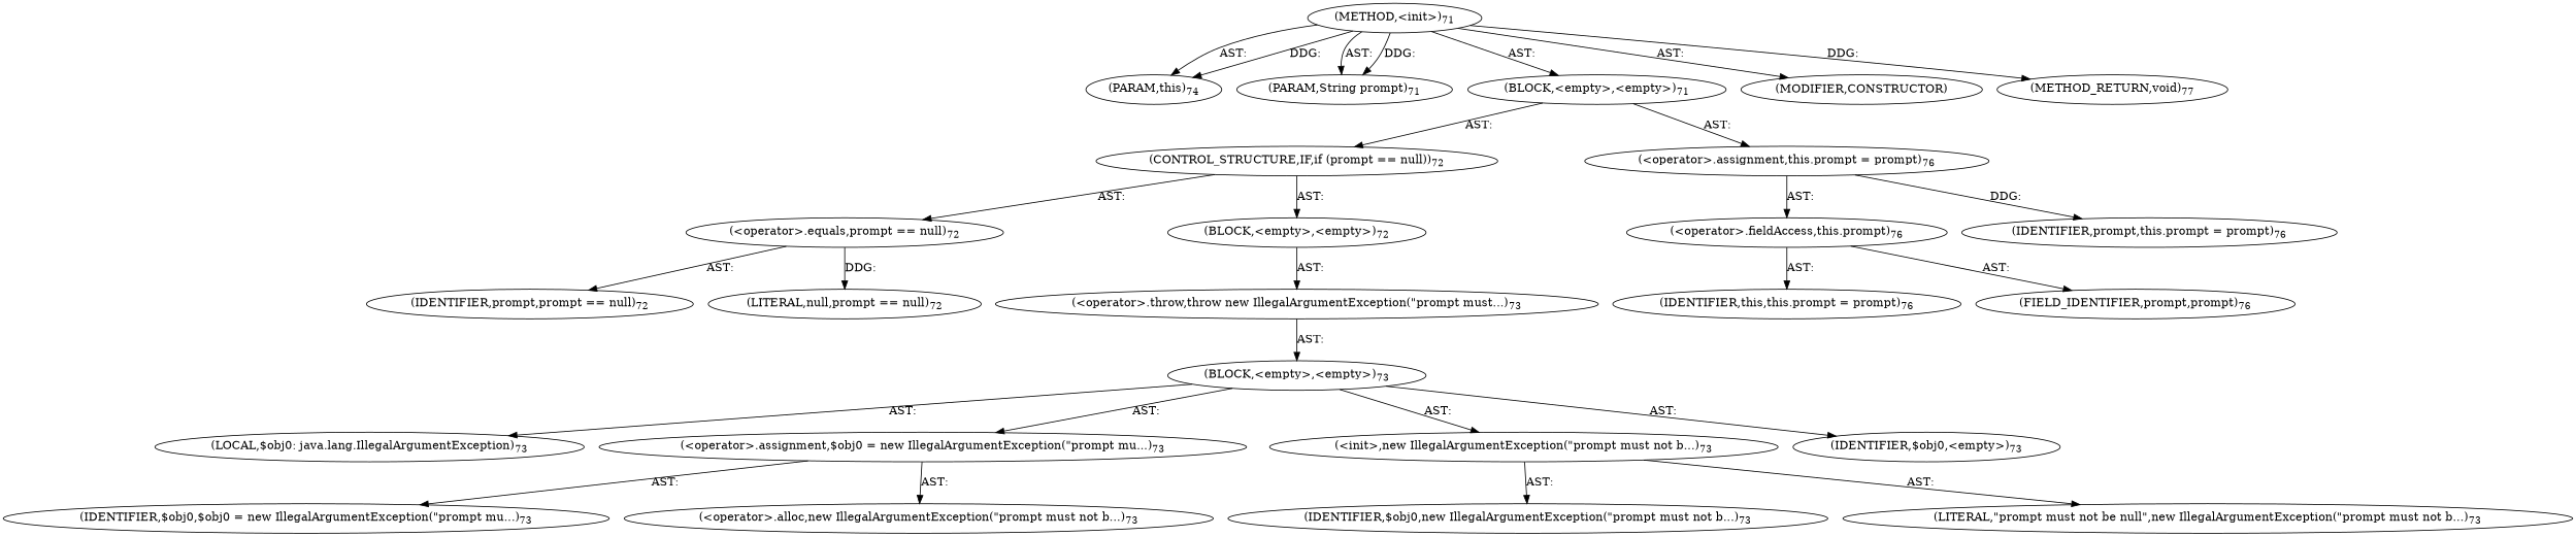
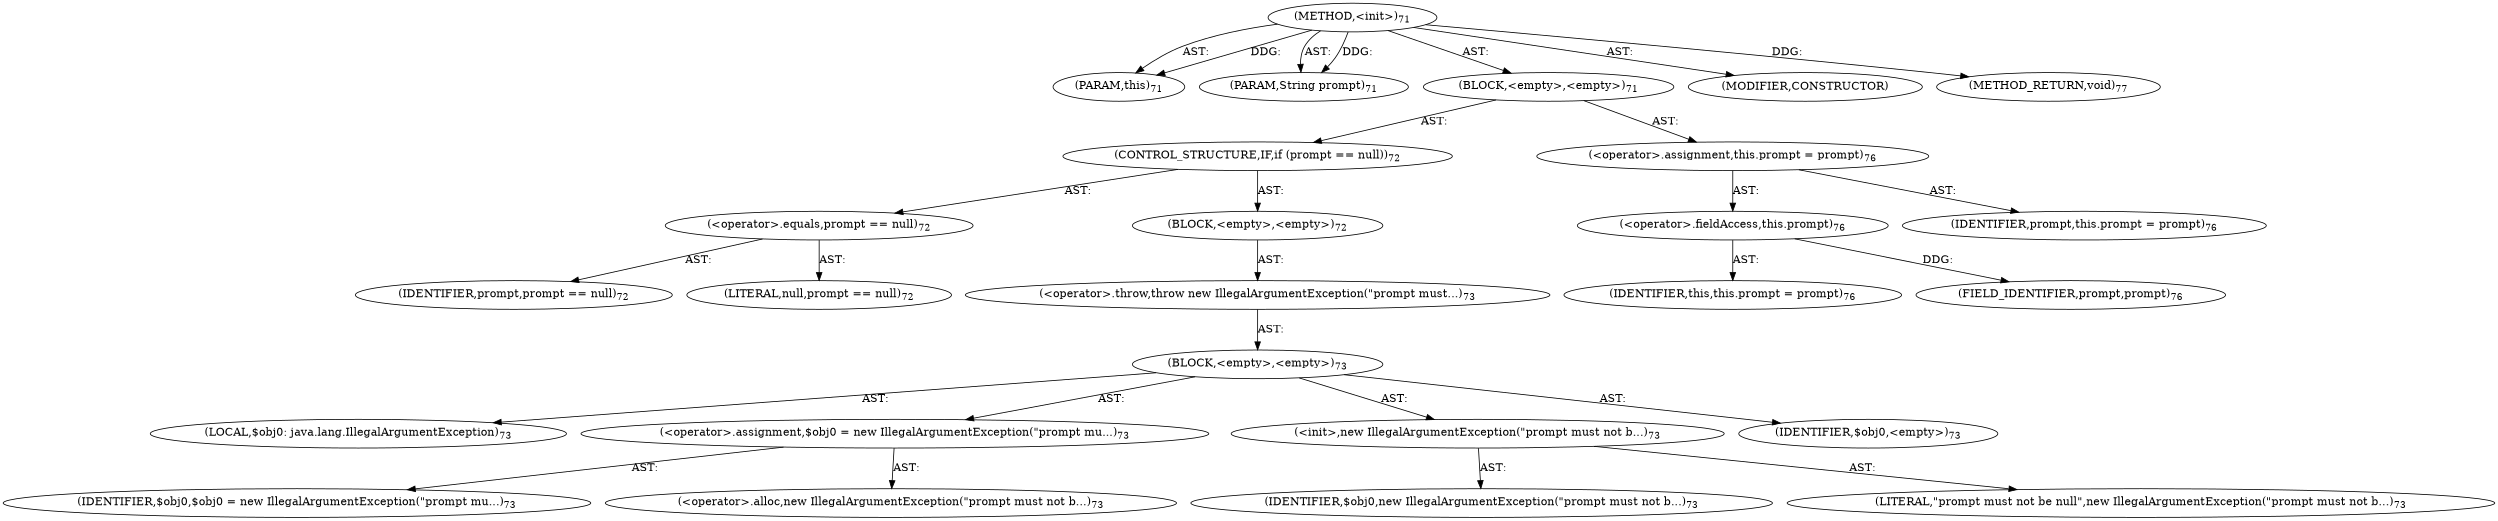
  digraph {
    n1 [label=<(METHOD,&lt;init&gt;)<SUB>71</SUB>>]
-   n2 [label=<(PARAM,this)<SUB>74</SUB>>]
+   n2 [label=<(PARAM,this)<SUB>71</SUB>>]
    n3 [label=<(PARAM,String prompt)<SUB>71</SUB>>]
    n4 [label=<(BLOCK,&lt;empty&gt;,&lt;empty&gt;)<SUB>71</SUB>>]
    n5 [label=<(MODIFIER,CONSTRUCTOR)>]
    n6 [label=<(METHOD_RETURN,void)<SUB>77</SUB>>]
    n7 [label=<(CONTROL_STRUCTURE,IF,if (prompt == null))<SUB>72</SUB>>]
    n8 [label=<(&lt;operator&gt;.assignment,this.prompt = prompt)<SUB>76</SUB>>]
    n9 [label=<(&lt;operator&gt;.equals,prompt == null)<SUB>72</SUB>>]
    n10 [label=<(BLOCK,&lt;empty&gt;,&lt;empty&gt;)<SUB>72</SUB>>]
    n11 [label=<(&lt;operator&gt;.fieldAccess,this.prompt)<SUB>76</SUB>>]
    n12 [label=<(IDENTIFIER,prompt,this.prompt = prompt)<SUB>76</SUB>>]
    n13 [label=<(IDENTIFIER,prompt,prompt == null)<SUB>72</SUB>>]
    n14 [label=<(LITERAL,null,prompt == null)<SUB>72</SUB>>]
    n15 [label=<(&lt;operator&gt;.throw,throw new IllegalArgumentException(&quot;prompt must...)<SUB>73</SUB>>]
    n16 [label=<(BLOCK,&lt;empty&gt;,&lt;empty&gt;)<SUB>73</SUB>>]
    n17 [label=<(LOCAL,$obj0: java.lang.IllegalArgumentException)<SUB>73</SUB>>]
    n18 [label=<(&lt;operator&gt;.assignment,$obj0 = new IllegalArgumentException(&quot;prompt mu...)<SUB>73</SUB>>]
    n19 [label=<(&lt;init&gt;,new IllegalArgumentException(&quot;prompt must not b...)<SUB>73</SUB>>]
    n20 [label=<(IDENTIFIER,$obj0,&lt;empty&gt;)<SUB>73</SUB>>]
    n21 [label=<(IDENTIFIER,$obj0,$obj0 = new IllegalArgumentException(&quot;prompt mu...)<SUB>73</SUB>>]
    n22 [label=<(&lt;operator&gt;.alloc,new IllegalArgumentException(&quot;prompt must not b...)<SUB>73</SUB>>]
    n23 [label=<(IDENTIFIER,$obj0,new IllegalArgumentException(&quot;prompt must not b...)<SUB>73</SUB>>]
    n24 [label=<(LITERAL,&quot;prompt must not be null&quot;,new IllegalArgumentException(&quot;prompt must not b...)<SUB>73</SUB>>]
    n25 [label=<(IDENTIFIER,this,this.prompt = prompt)<SUB>76</SUB>>]
    n26 [label=<(FIELD_IDENTIFIER,prompt,prompt)<SUB>76</SUB>>]
    n1 -> n2 [label="AST: "]
    n1 -> n2 [label="DDG: "]
    n1 -> n3 [label="AST: "]
    n1 -> n3 [label="DDG: "]
    n1 -> n4 [label="AST: "]
    n1 -> n5 [label="AST: "]
    n1 -> n6 [label="DDG: "]
    n4 -> n7 [label="AST: "]
    n4 -> n8 [label="AST: "]
    n7 -> n9 [label="AST: "]
    n7 -> n10 [label="AST: "]
    n8 -> n11 [label="AST: "]
-   n8 -> n12 [label="DDG: "]
+   n8 -> n12 [label="AST: "]
    n9 -> n13 [label="AST: "]
-   n9 -> n14 [label="DDG: "]
+   n9 -> n14 [label="AST: "]
    n10 -> n15 [label="AST: "]
    n11 -> n25 [label="AST: "]
-   n11 -> n26 [label="AST: "]
+   n11 -> n26 [label="DDG: "]
    n15 -> n16 [label="AST: "]
    n16 -> n17 [label="AST: "]
    n16 -> n18 [label="AST: "]
    n16 -> n19 [label="AST: "]
    n16 -> n20 [label="AST: "]
    n18 -> n21 [label="AST: "]
    n18 -> n22 [label="AST: "]
    n19 -> n23 [label="AST: "]
    n19 -> n24 [label="AST: "]
  }
